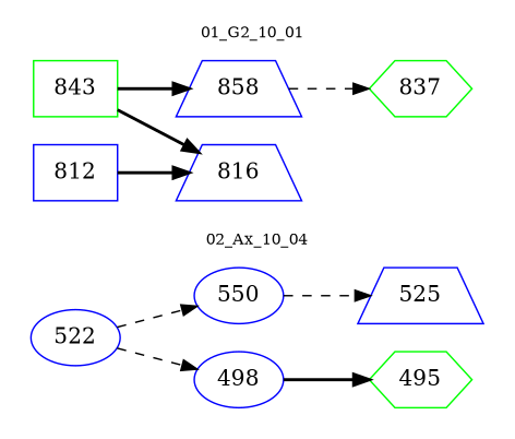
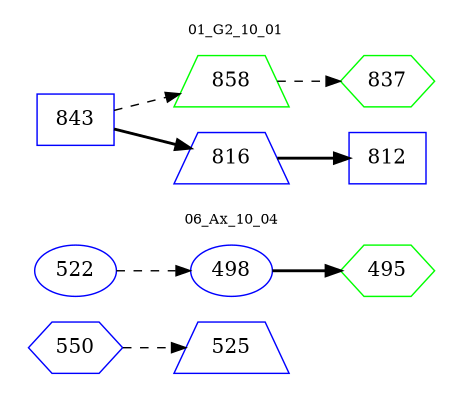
  digraph {
    rankdir=LR
    node [color=blue shape=hexagon]
    edge [color=black style=dashed]
    n1 [label=522 shape=ellipse]
    n2 [label=498 shape=ellipse]
-   n3 [label=550 shape=ellipse]
+   n3 [label=550]
    n4 [color=green label=495]
    n5 [label=525 shape=trapezium]
-   n6 [color=green label=843 shape=box]
+   n6 [label=843 shape=box]
    n7 [label=816 shape=trapezium]
-   n8 [label=858 shape=trapezium]
+   n8 [color=green label=858 shape=trapezium]
    n9 [label=812 shape=box]
    n10 [color=green label=837]
    subgraph cluster_1 {
      color=white
      fontsize=10
-     label="02_Ax_10_04"
+     label="06_Ax_10_04"
      n1
      n2
      n3
      n4
      n5
    }
    subgraph cluster_2 {
      color=white
      fontsize=10
      label="01_G2_10_01"
      n6
      n7
      n8
      n9
      n10
    }
    n1 -> n2
-   n1 -> n3
    n2 -> n4 [style=bold]
    n3 -> n5
    n6 -> n7 [style=bold]
-   n6 -> n8 [style=bold]
-   n9 -> n7 [style=bold]
+   n6 -> n8
+   n7 -> n9 [style=bold]
    n8 -> n10
  }
